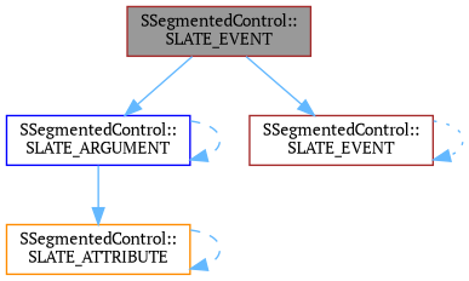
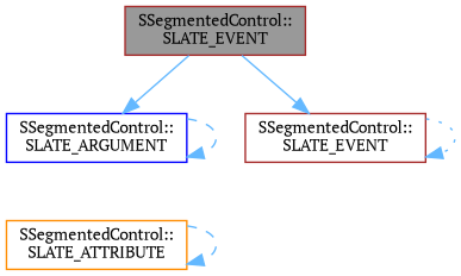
  digraph {
    rankdir=TB
    fontname="PT Serif"
    node [color=brown fillcolor=white fontname="PT Serif" fontsize=10 shape=box style=filled]
    edge [color=steelblue1 fontname="PT Serif" fontsize=10 labelfontname=Helvetica labelfontsize=10 style=solid]
    n1 [fillcolor=grey60 fontcolor=black height=0.2 label="SSegmentedControl::\lSLATE_EVENT" width=0.4]
    n2 [color=blue height=0.2 label="SSegmentedControl::\lSLATE_ARGUMENT" width=0.4]
    n3 [height=0.2 label="SSegmentedControl::\lSLATE_EVENT" width=0.4]
    n4 [color=darkorange height=0.2 label="SSegmentedControl::\lSLATE_ATTRIBUTE" width=0.4]
    n1 -> n2
    n1 -> n3
    n2 -> n2 [style=dashed]
-   n2 -> n4
    n3 -> n3 [style=dotted]
    n4 -> n4 [style=dashed]
  }
